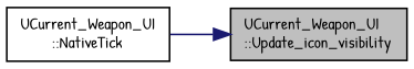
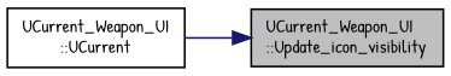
  digraph {
    rankdir=RL
    fontname="Patrick Hand"
    node [color=black fontname="Patrick Hand" fontsize=10 shape=record style=filled]
    n1 [fillcolor=grey75 fontcolor=black height=0.2 label="UCurrent_Weapon_UI\l::Update_icon_visibility" width=0.4]
-   n2 [fillcolor=white height=0.2 label="UCurrent_Weapon_UI\l::NativeTick" width=0.4]
+   n2 [fillcolor=white height=0.2 label="UCurrent_Weapon_UI\l::UCurrent" width=0.4]
    n1 -> n2 [color=midnightblue dir=back fontname="Patrick Hand" fontsize=10 labelfontname=Helvetica labelfontsize=10 style=solid]
  }
